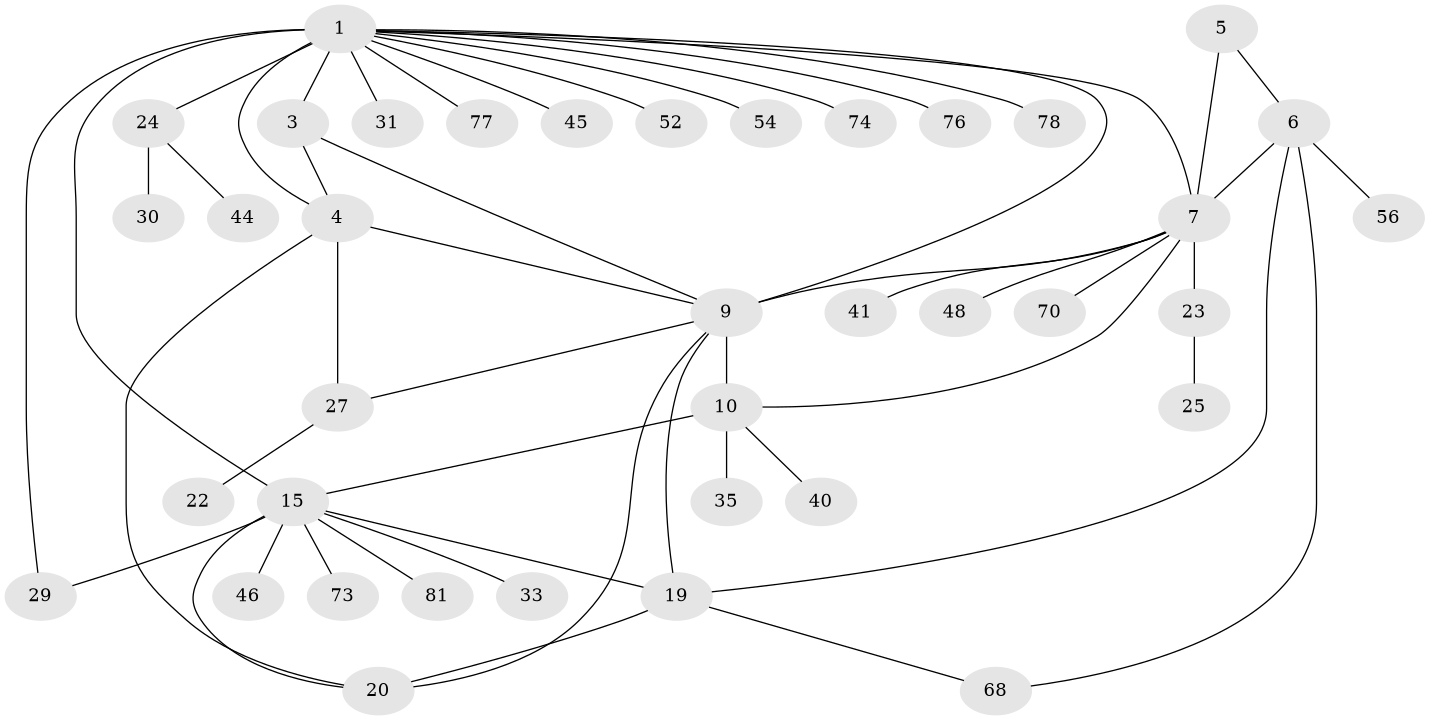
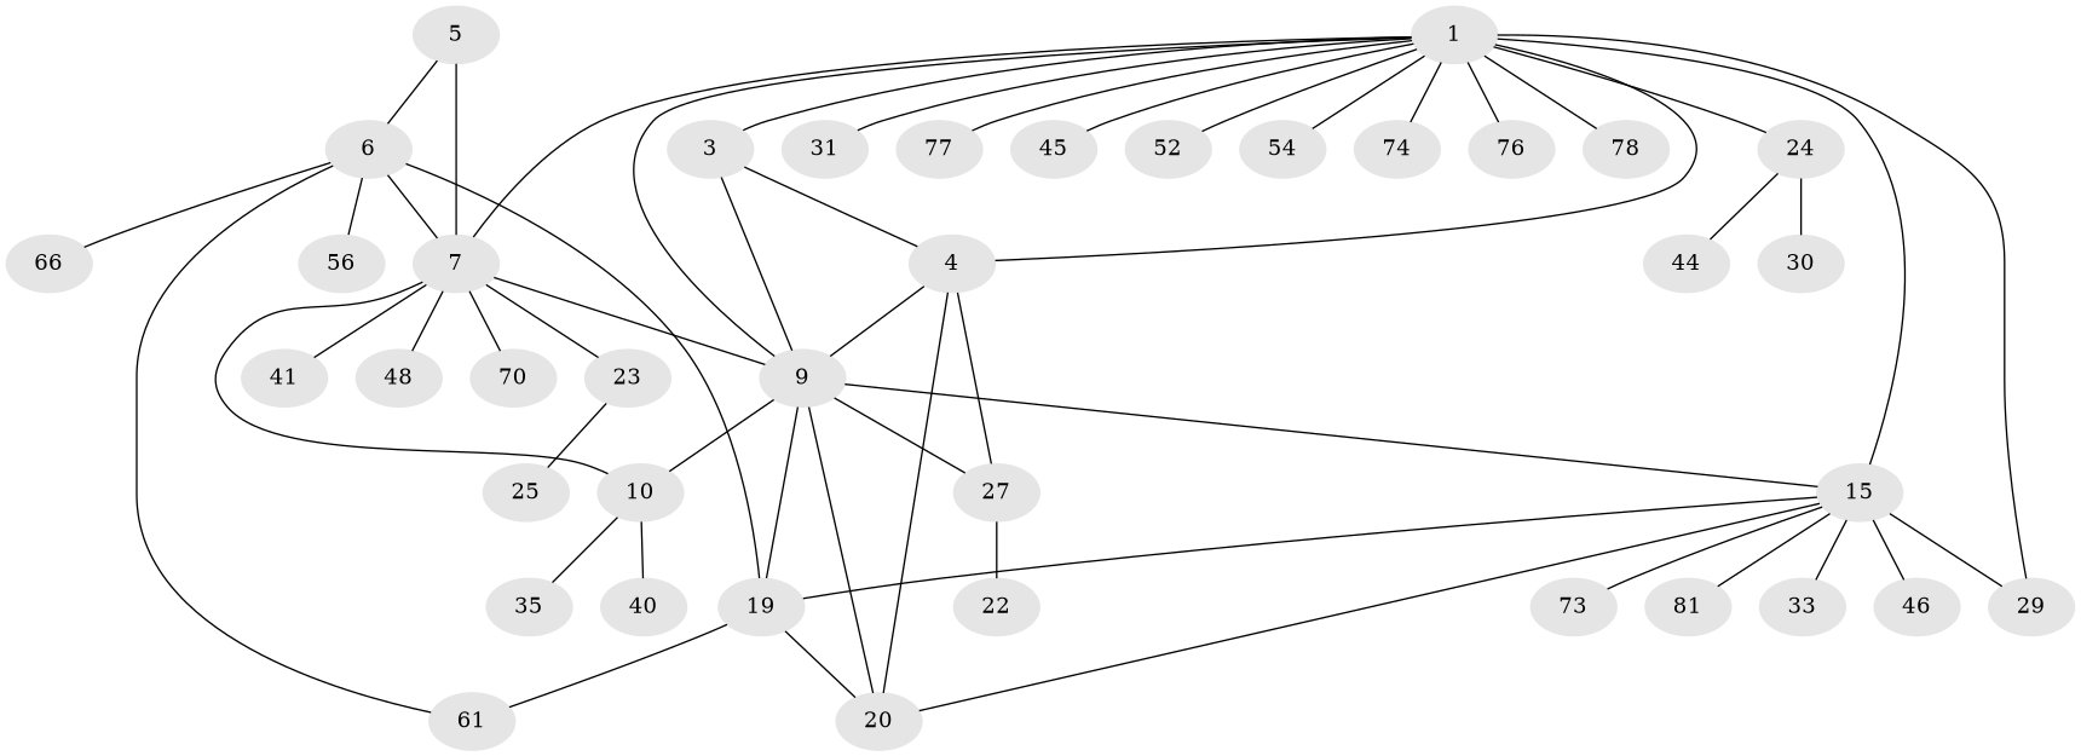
  graph {
    fontname="DejaVu Serif"
    node [color=gray90 fontname="DejaVu Serif" style=filled]
    edge [fontname="DejaVu Serif"]
    1 [super="+2"]
    3
    4 [super="+39"]
    7 [super="+8+64+55"]
    9 [super="+18+12"]
    15 [super="+16"]
    24 [super="+53+67+68+32"]
    29
    31
    n10 [label=77]
    45 [super="+59"]
    52
    54 [super="+58"]
    74
    76
    78
    20
    27
    10 [super="+11+62+42"]
    23 [super="+36"]
    41
    48
    70
    19
    n25 [label=81]
    33
    46
    73
    30
    44 [super="+47"]
    22
    5 [super="+51"]
    6
    56
-   61 [label=68]
+   61
+   66
    35
    40
    25
    1 -- 3 [weight=2]
    1 -- 4 [weight=2]
    1 -- 7
    1 -- 9
    1 -- 15 [weight=4]
    1 -- 24
    1 -- 29
    1 -- 31
    1 -- n10
    1 -- 45
    1 -- 52
    1 -- 54
    1 -- 74
    1 -- 76
    1 -- 78
    3 -- 4
    3 -- 9
    4 -- 9
    4 -- 20
    4 -- 27
    7 -- 9
    7 -- 10
    7 -- 23
    7 -- 41
    7 -- 48
    7 -- 70
-   10 -- 15
+   9 -- 15
    9 -- 20
    9 -- 27
    9 -- 10 [weight=4]
    9 -- 19
    15 -- 29
    15 -- 20
    15 -- 19
    15 -- n25
    15 -- 33
    15 -- 46
    15 -- 73
    24 -- 30
    24 -- 44
    27 -- 22
    10 -- 35
    10 -- 40
    23 -- 25
    19 -- 20
    19 -- 61
    5 -- 7 [weight=2]
    5 -- 6
    6 -- 7 [weight=2]
    6 -- 19
    6 -- 56
    6 -- 61
+   6 -- 66
  }
